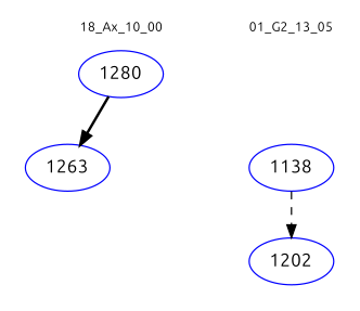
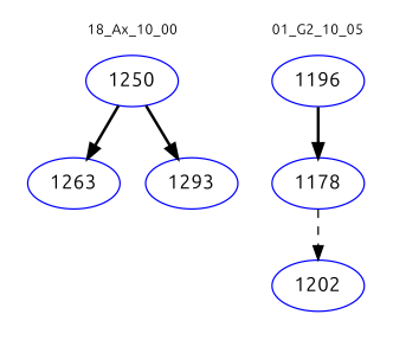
  digraph {
    fontname=Ubuntu
    node [color=blue fontname=Ubuntu]
    edge [color=black fontname=Ubuntu style=bold]
-   n1 [label=1280]
+   n1 [label=1250]
    n2 [label=1263]
-   n5 [label=1138]
+   n3 [label=1293]
+   n4 [label=1196]
+   n5 [label=1178]
    n6 [label=1202]
    subgraph cluster_1 {
      color=white
      fontsize=10
      label="18_Ax_10_00"
      n1
      n2
+     n3
    }
    subgraph cluster_2 {
      color=white
      fontsize=10
-     label="01_G2_13_05"
+     label="01_G2_10_05"
+     n4
      n5
      n6
    }
    n1 -> n2
+   n1 -> n3
+   n4 -> n5
    n5 -> n6 [style=dashed]
  }
